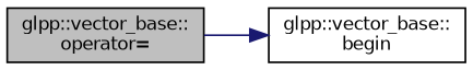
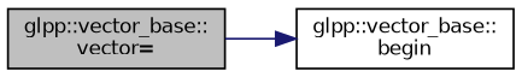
  digraph {
    rankdir=LR
    fontname="DejaVu Sans"
    node [color=black fontname="DejaVu Sans" fontsize=10 shape=record style=filled]
-   n1 [fillcolor=grey75 fontcolor=black height=0.2 label="glpp::vector_base::\loperator=" width=0.4]
+   n1 [fillcolor=grey75 fontcolor=black height=0.2 label="glpp::vector_base::\lvector=" width=0.4]
    n2 [fillcolor=white height=0.2 label="glpp::vector_base::\lbegin" width=0.4]
    n1 -> n2 [color=midnightblue fontname="DejaVu Sans" fontsize=10 labelfontname=Helvetica labelfontsize=10 style=solid]
  }
